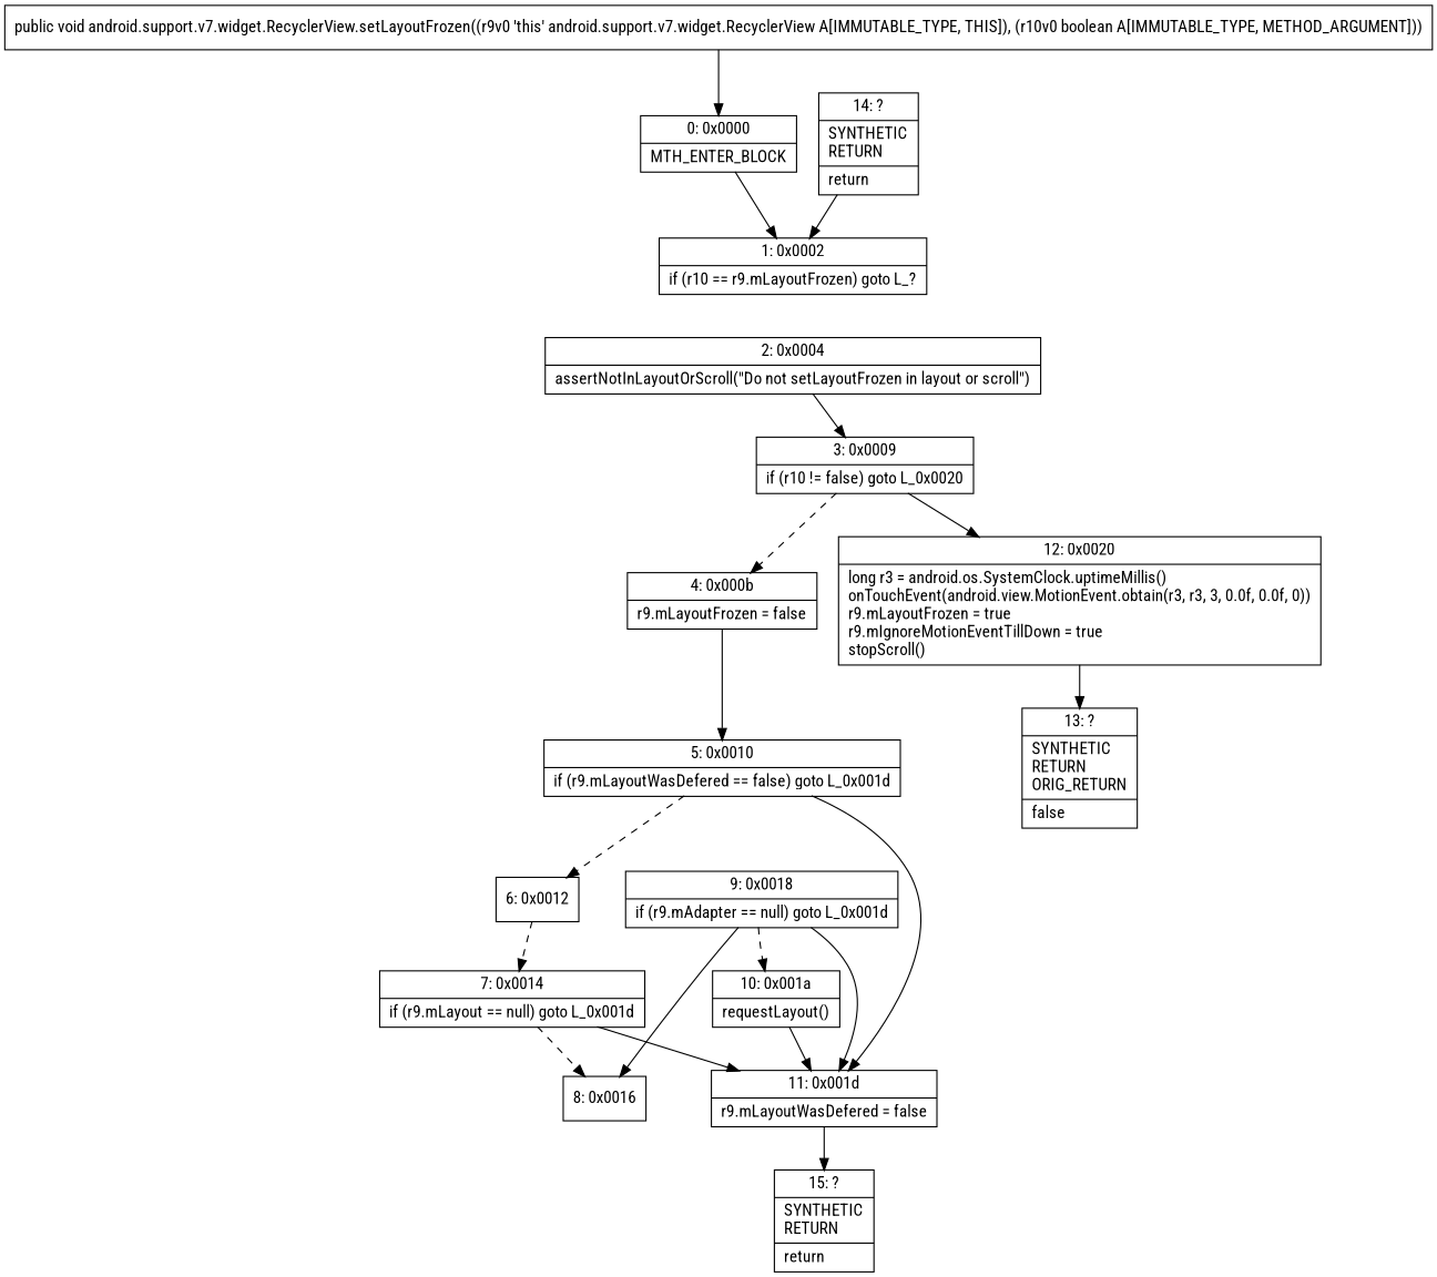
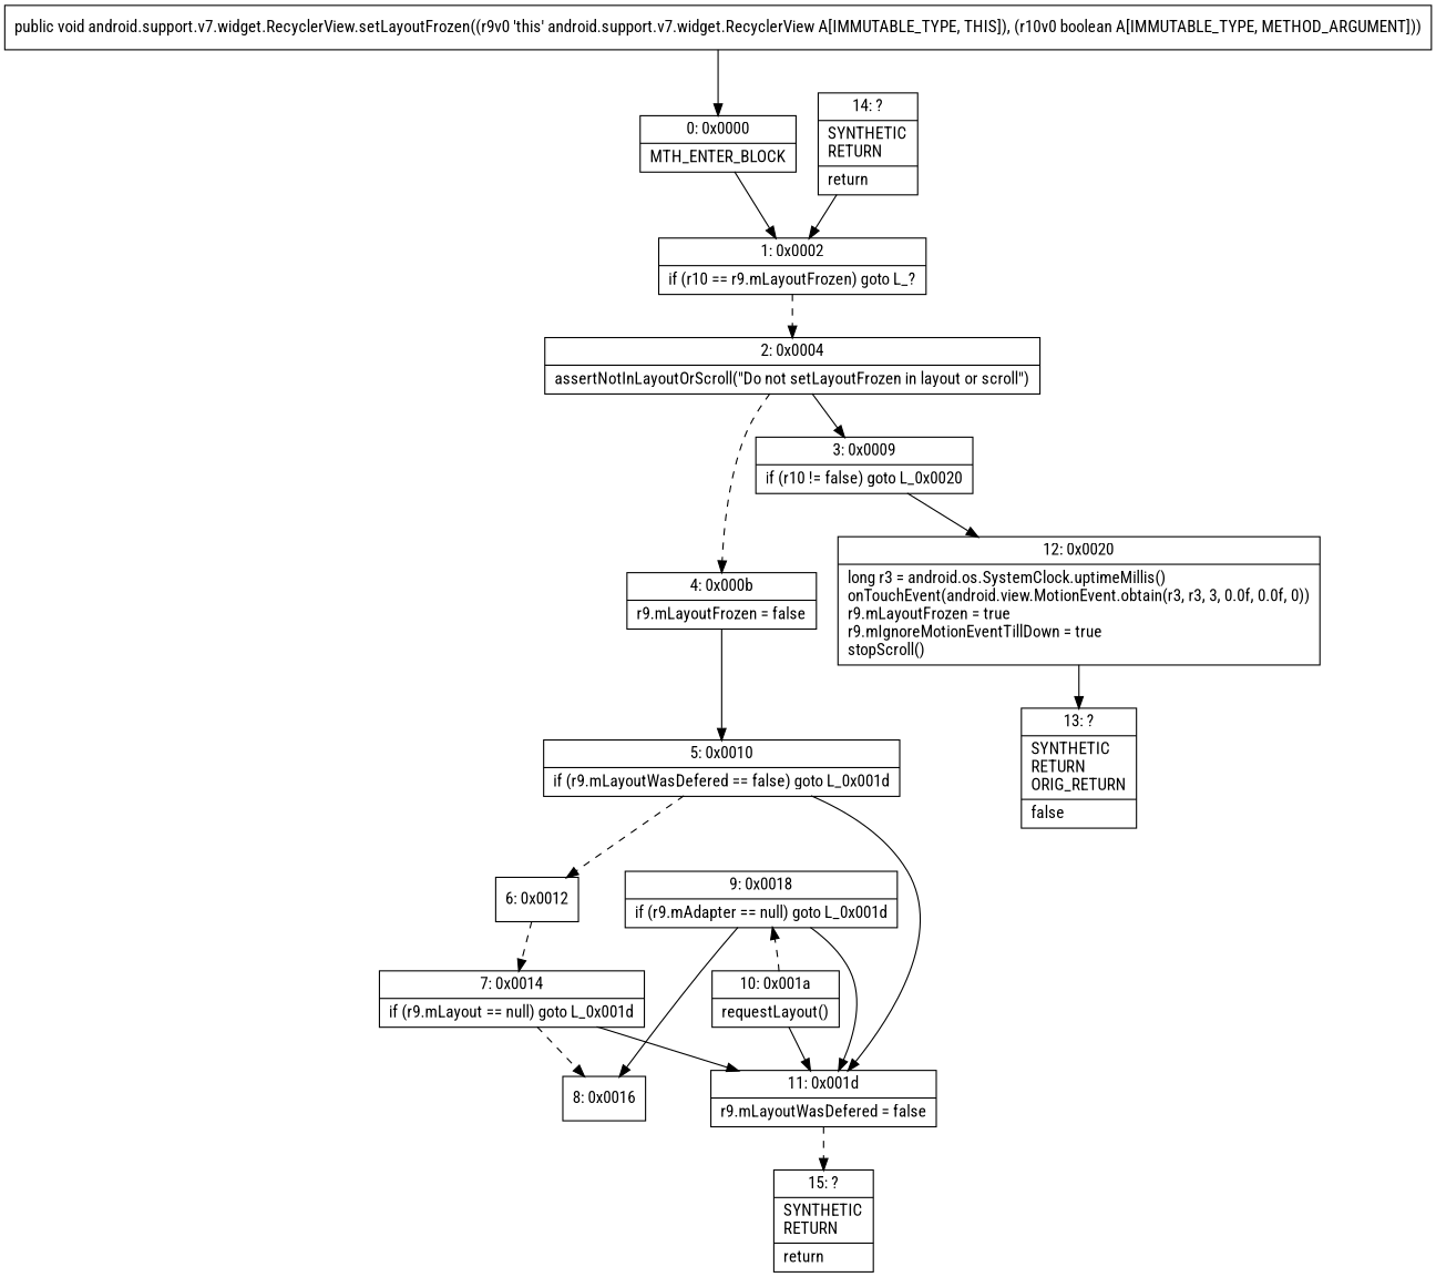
  digraph {
    fontname="Roboto Condensed"
    node [fontname="Roboto Condensed" shape=record]
    edge [fontname="Roboto Condensed"]
    n1 [label="{0\:\ 0x0000|MTH_ENTER_BLOCK\l}"]
    n2 [label="{1\:\ 0x0002|if (r10 == r9.mLayoutFrozen) goto L_?\l}"]
    n3 [label="{2\:\ 0x0004|assertNotInLayoutOrScroll(\"Do not setLayoutFrozen in layout or scroll\")\l}"]
    n4 [label="{3\:\ 0x0009|if (r10 != false) goto L_0x0020\l}"]
    n5 [label="{14\:\ ?|SYNTHETIC\lRETURN\l|return\l}"]
    n6 [label="{4\:\ 0x000b|r9.mLayoutFrozen = false\l}"]
    n7 [label="{12\:\ 0x0020|long r3 = android.os.SystemClock.uptimeMillis()\lonTouchEvent(android.view.MotionEvent.obtain(r3, r3, 3, 0.0f, 0.0f, 0))\lr9.mLayoutFrozen = true\lr9.mIgnoreMotionEventTillDown = true\lstopScroll()\l}"]
    n8 [label="{5\:\ 0x0010|if (r9.mLayoutWasDefered == false) goto L_0x001d\l}"]
    n9 [label="{13\:\ ?|SYNTHETIC\lRETURN\lORIG_RETURN\l|false\l}"]
    n10 [label="{6\:\ 0x0012}"]
    n11 [label="{11\:\ 0x001d|r9.mLayoutWasDefered = false\l}"]
    n12 [label="{7\:\ 0x0014|if (r9.mLayout == null) goto L_0x001d\l}"]
    n13 [label="{15\:\ ?|SYNTHETIC\lRETURN\l|return\l}"]
    n14 [label="{8\:\ 0x0016}"]
    n15 [label="{9\:\ 0x0018|if (r9.mAdapter == null) goto L_0x001d\l}"]
    n16 [label="{10\:\ 0x001a|requestLayout()\l}"]
    n17 [label="{public void android.support.v7.widget.RecyclerView.setLayoutFrozen((r9v0 'this' android.support.v7.widget.RecyclerView A[IMMUTABLE_TYPE, THIS]), (r10v0 boolean A[IMMUTABLE_TYPE, METHOD_ARGUMENT])) }"]
    n1 -> n2
+   n2 -> n3 [style=dashed]
    n3 -> n4
-   n4 -> n6 [style=dashed]
+   n3 -> n6 [style=dashed]
    n4 -> n7
    n5 -> n2
    n6 -> n8
    n7 -> n9
    n8 -> n10 [style=dashed]
    n8 -> n11
    n10 -> n12 [style=dashed]
-   n11 -> n13
+   n11 -> n13 [style=dashed]
    n12 -> n11
    n12 -> n14 [style=dashed]
    n15 -> n11
    n15 -> n14
-   n15 -> n16 [style=dashed]
+   n16 -> n15 [style=dashed]
    n16 -> n11
    n17 -> n1
  }
